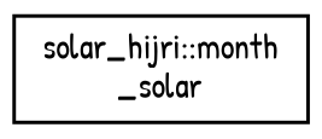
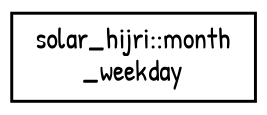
  digraph {
    rankdir=LR
    fontname="Patrick Hand"
-   n1 [color=black fillcolor=white fontname="Patrick Hand" fontsize=10 height=0.2 label="solar_hijri::month\l_solar" shape=record style=filled width=0.4]
+   n1 [color=black fillcolor=white fontname="Patrick Hand" fontsize=10 height=0.2 label="solar_hijri::month\l_weekday" shape=record style=filled width=0.4]
  }
